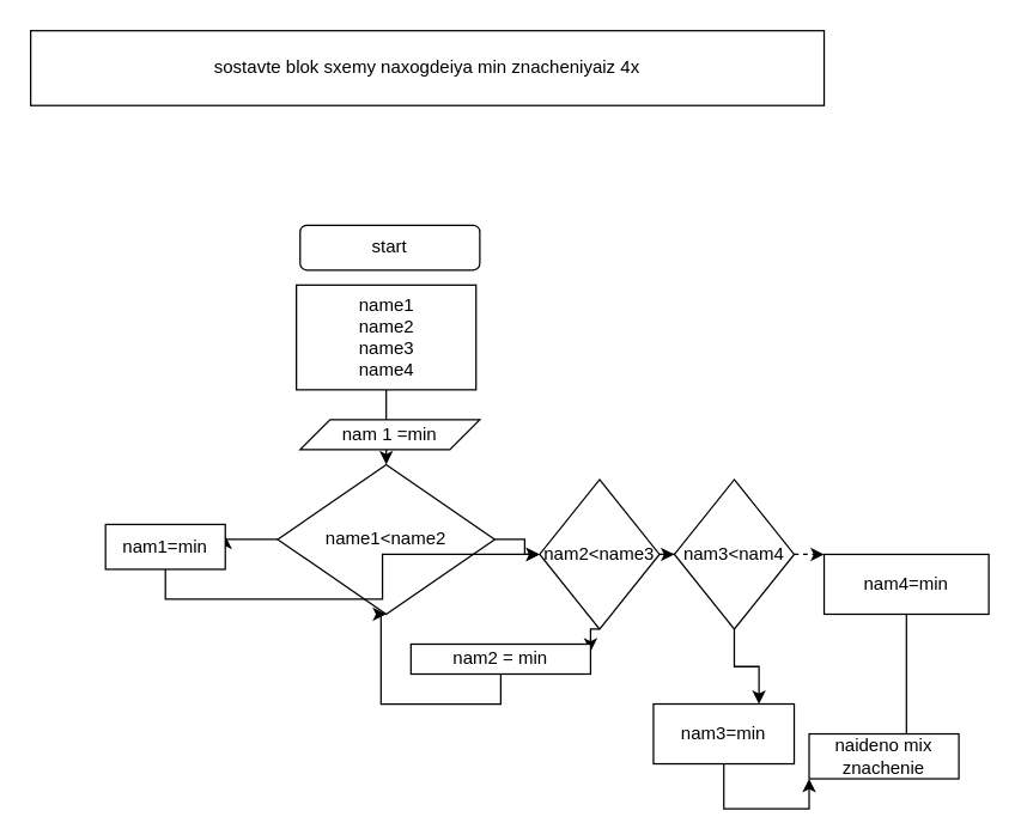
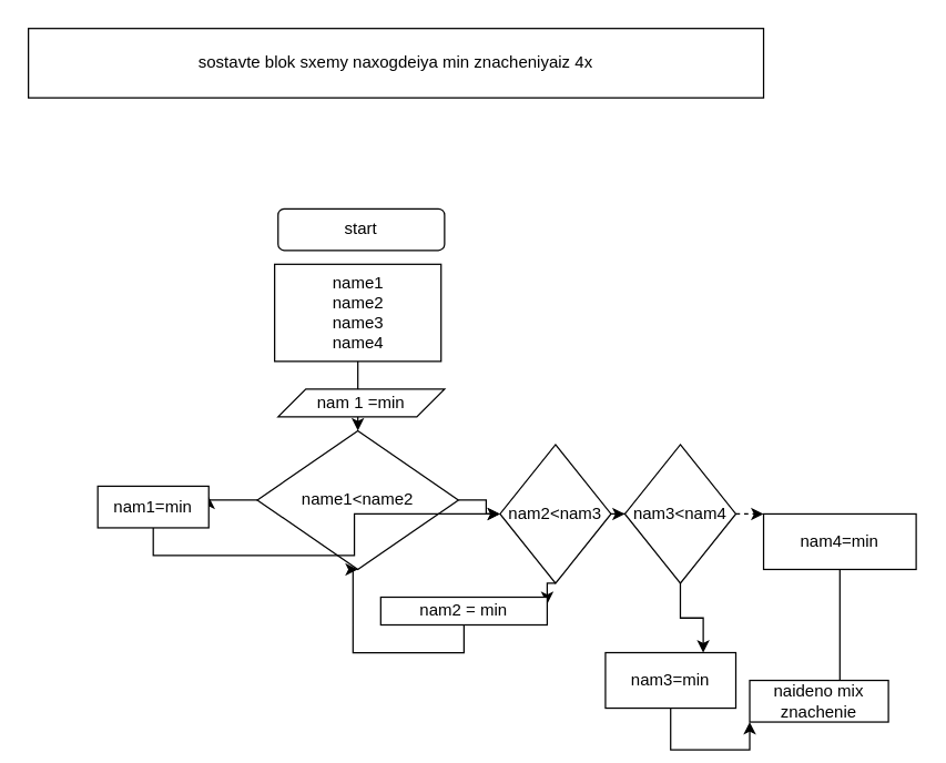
  <mxCell id="0" />
  <mxCell id="1" parent="0" />
  <mxCell id="2" value="sostavte blok sxemy naxogdeiya min znacheniyaiz 4x" style="rounded=0;whiteSpace=wrap;html=1;" parent="1" vertex="1"><mxGeometry x="20" y="20" width="530" height="50" as="geometry" /></mxCell>
  <mxCell id="3" value="start" style="rounded=1;whiteSpace=wrap;html=1;" parent="1" vertex="1"><mxGeometry x="200" y="150" width="120" height="30" as="geometry" /></mxCell>
  <mxCell id="4" style="edgeStyle=orthogonalEdgeStyle;rounded=0;orthogonalLoop=1;jettySize=auto;html=1;exitX=0.5;exitY=1;exitDx=0;exitDy=0;entryX=0.5;entryY=0;entryDx=0;entryDy=0;" parent="1" source="5" target="8" edge="1"><mxGeometry relative="1" as="geometry" /></mxCell>
  <mxCell id="5" value="name1&lt;br&gt;name2&lt;br&gt;name3&lt;br&gt;name4" style="rounded=0;whiteSpace=wrap;html=1;" parent="1" vertex="1"><mxGeometry x="197.5" y="190" width="120" height="70" as="geometry" /></mxCell>
  <mxCell id="6" style="edgeStyle=orthogonalEdgeStyle;rounded=0;orthogonalLoop=1;jettySize=auto;html=1;exitX=1;exitY=0.5;exitDx=0;exitDy=0;" parent="1" source="8" target="11" edge="1"><mxGeometry relative="1" as="geometry" /></mxCell>
  <mxCell id="7" style="edgeStyle=orthogonalEdgeStyle;rounded=0;orthogonalLoop=1;jettySize=auto;html=1;exitX=0;exitY=0.5;exitDx=0;exitDy=0;entryX=1;entryY=0.25;entryDx=0;entryDy=0;" parent="1" source="8" target="16" edge="1"><mxGeometry relative="1" as="geometry" /></mxCell>
  <mxCell id="8" value="name1&amp;lt;name2" style="rhombus;whiteSpace=wrap;html=1;" parent="1" vertex="1"><mxGeometry x="185" y="310" width="145" height="100" as="geometry" /></mxCell>
  <mxCell id="9" style="edgeStyle=orthogonalEdgeStyle;rounded=0;orthogonalLoop=1;jettySize=auto;html=1;exitX=1;exitY=0.5;exitDx=0;exitDy=0;" parent="1" source="11" target="14" edge="1"><mxGeometry relative="1" as="geometry" /></mxCell>
  <mxCell id="10" style="edgeStyle=orthogonalEdgeStyle;rounded=0;orthogonalLoop=1;jettySize=auto;html=1;exitX=0.5;exitY=1;exitDx=0;exitDy=0;entryX=1;entryY=0.25;entryDx=0;entryDy=0;" parent="1" source="11" target="18" edge="1"><mxGeometry relative="1" as="geometry" /></mxCell>
- <mxCell id="11" value="nam2&amp;lt;name3" style="rhombus;whiteSpace=wrap;html=1;" parent="1" vertex="1"><mxGeometry x="360" y="320" width="80" height="100" as="geometry" /></mxCell>
+ <mxCell id="11" value="nam2&amp;lt;nam3" style="rhombus;whiteSpace=wrap;html=1;" parent="1" vertex="1"><mxGeometry x="360" y="320" width="80" height="100" as="geometry" /></mxCell>
  <mxCell id="12" style="edgeStyle=orthogonalEdgeStyle;rounded=0;orthogonalLoop=1;jettySize=auto;html=1;exitX=0.5;exitY=1;exitDx=0;exitDy=0;entryX=0.75;entryY=0;entryDx=0;entryDy=0;" parent="1" source="14" target="20" edge="1"><mxGeometry relative="1" as="geometry" /></mxCell>
  <mxCell id="13" style="edgeStyle=orthogonalEdgeStyle;rounded=0;orthogonalLoop=1;jettySize=auto;html=1;exitX=1;exitY=0.5;exitDx=0;exitDy=0;entryX=0;entryY=0;entryDx=0;entryDy=0;dashed=1;" parent="1" source="14" target="22" edge="1"><mxGeometry relative="1" as="geometry" /></mxCell>
  <mxCell id="14" value="nam3&amp;lt;nam4" style="rhombus;whiteSpace=wrap;html=1;" parent="1" vertex="1"><mxGeometry x="450" y="320" width="80" height="100" as="geometry" /></mxCell>
  <mxCell id="15" style="edgeStyle=orthogonalEdgeStyle;rounded=0;orthogonalLoop=1;jettySize=auto;html=1;exitX=0.5;exitY=1;exitDx=0;exitDy=0;entryX=0;entryY=0.5;entryDx=0;entryDy=0;" parent="1" source="16" target="11" edge="1"><mxGeometry relative="1" as="geometry" /></mxCell>
  <mxCell id="16" value="nam1=min" style="rounded=0;whiteSpace=wrap;html=1;" parent="1" vertex="1"><mxGeometry x="70" y="350" width="80" height="30" as="geometry" /></mxCell>
  <mxCell id="17" style="edgeStyle=orthogonalEdgeStyle;rounded=0;orthogonalLoop=1;jettySize=auto;html=1;exitX=0.5;exitY=1;exitDx=0;exitDy=0;" parent="1" source="18" target="8" edge="1"><mxGeometry relative="1" as="geometry" /></mxCell>
  <mxCell id="18" value="nam2 = min" style="rounded=0;whiteSpace=wrap;html=1;" parent="1" vertex="1"><mxGeometry x="274" y="430" width="120" height="20" as="geometry" /></mxCell>
  <mxCell id="19" style="edgeStyle=orthogonalEdgeStyle;rounded=0;orthogonalLoop=1;jettySize=auto;html=1;exitX=0.5;exitY=1;exitDx=0;exitDy=0;entryX=0;entryY=1;entryDx=0;entryDy=0;" parent="1" source="20" target="24" edge="1"><mxGeometry relative="1" as="geometry" /></mxCell>
  <mxCell id="20" value="nam3=min" style="rounded=0;whiteSpace=wrap;html=1;" parent="1" vertex="1"><mxGeometry x="436" y="470" width="94" height="40" as="geometry" /></mxCell>
  <mxCell id="21" style="edgeStyle=orthogonalEdgeStyle;rounded=0;orthogonalLoop=1;jettySize=auto;html=1;exitX=0.5;exitY=1;exitDx=0;exitDy=0;entryX=0.65;entryY=0.333;entryDx=0;entryDy=0;entryPerimeter=0;" parent="1" source="22" target="24" edge="1"><mxGeometry relative="1" as="geometry" /></mxCell>
  <mxCell id="22" value="nam4=min" style="rounded=0;whiteSpace=wrap;html=1;" parent="1" vertex="1"><mxGeometry x="550" y="370" width="110" height="40" as="geometry" /></mxCell>
  <mxCell id="23" value="nam 1 =min" style="shape=parallelogram;perimeter=parallelogramPerimeter;whiteSpace=wrap;html=1;fixedSize=1;" parent="1" vertex="1"><mxGeometry x="200" y="280" width="120" height="20" as="geometry" /></mxCell>
  <mxCell id="24" value="naideno mix znachenie" style="rounded=0;whiteSpace=wrap;html=1;" parent="1" vertex="1"><mxGeometry x="540" y="490" width="100" height="30" as="geometry" /></mxCell>
  <mxCell id="25" style="edgeStyle=orthogonalEdgeStyle;rounded=0;orthogonalLoop=1;jettySize=auto;html=1;exitX=0.5;exitY=1;exitDx=0;exitDy=0;" parent="1" source="22" target="22" edge="1"><mxGeometry relative="1" as="geometry" /></mxCell>
